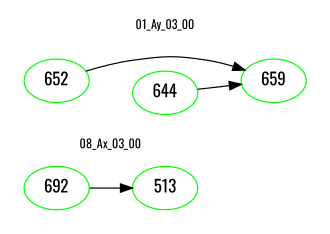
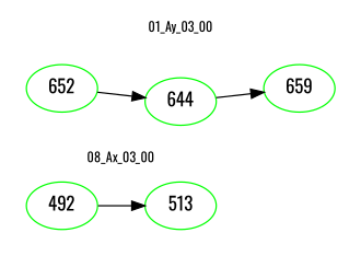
  digraph {
    fontname=Oswald
    rankdir=LR
    node [color=green fontname=Oswald]
    edge [color=black fontname=Oswald]
-   n1 [label=692]
+   n1 [label=492]
    n2 [label=513]
    n3 [label=652]
    n4 [label=644]
    n5 [label=659]
    subgraph cluster_1 {
      color=white
      fontsize=10
      label="08_Ax_03_00"
      n1
      n2
    }
    subgraph cluster_2 {
      color=white
      fontsize=10
      label="01_Ay_03_00"
      n3
      n4
      n5
    }
    n1 -> n2
-   n3 -> n5
+   n3 -> n4
    n4 -> n5
  }
